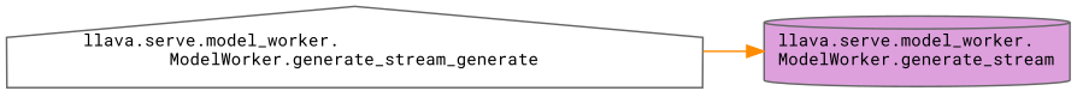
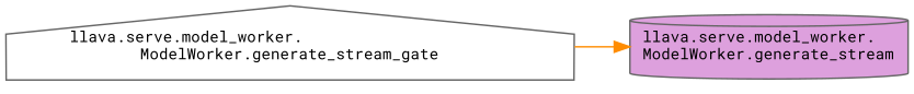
  digraph {
    rankdir=LR
    fontname="Roboto Mono"
    node [fontname="Roboto Mono" fontsize=10 style=filled]
-   n1 [color=gray40 fillcolor=white fontcolor=black height=0.2 label="llava.serve.model_worker.\lModelWorker.generate_stream_generate" shape=house width=0.4]
+   n1 [color=gray40 fillcolor=white fontcolor=black height=0.2 label="llava.serve.model_worker.\lModelWorker.generate_stream_gate" shape=house width=0.4]
    n2 [color=grey40 fillcolor=plum height=0.2 label="llava.serve.model_worker.\lModelWorker.generate_stream" shape=cylinder width=0.4]
    n1 -> n2 [color=darkorange fontname="Roboto Mono" fontsize=10 labelfontname=Helvetica labelfontsize=10 style=solid]
  }
